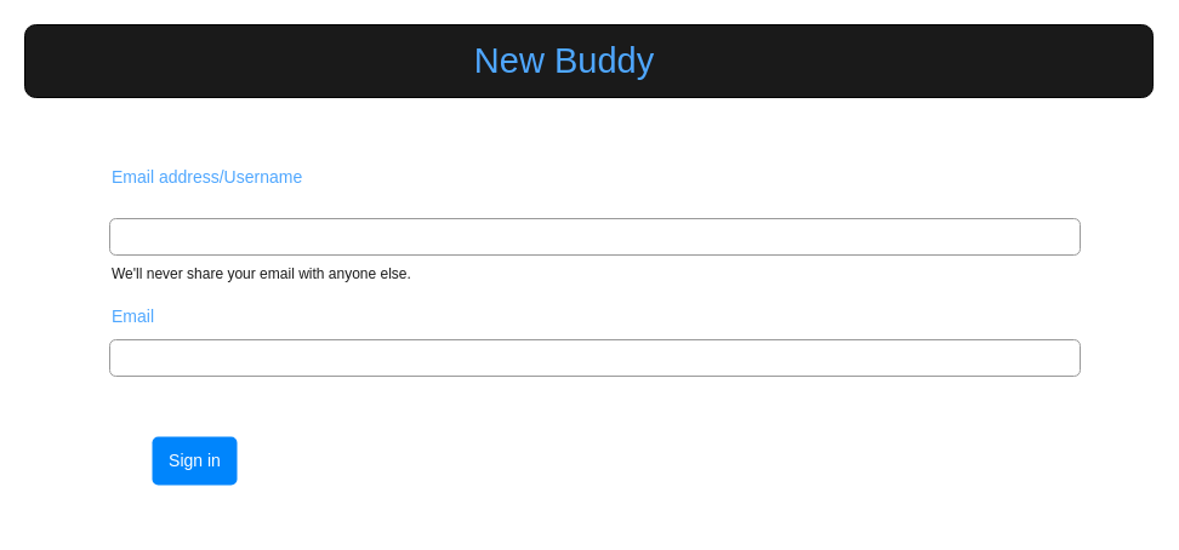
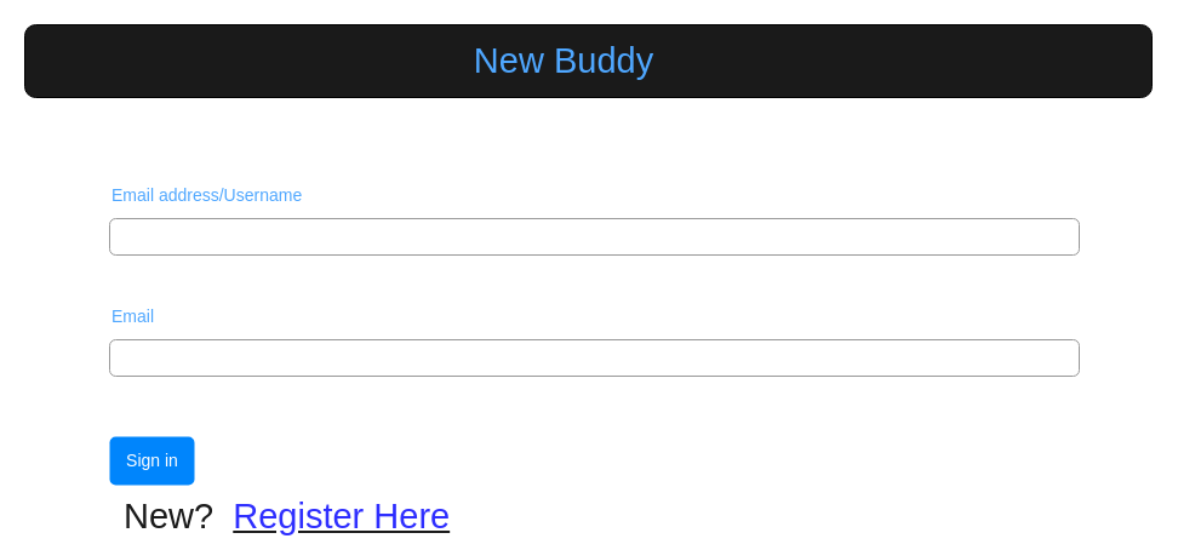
  <mxCell id="0" style=";html=1;" />
  <mxCell id="1" style=";html=1;" parent="0" />
  <mxCell id="2" value="" style="rounded=1;whiteSpace=wrap;html=1;fillColor=#1A1A1A;" parent="1" vertex="1"><mxGeometry x="20" y="20" width="930" height="60" as="geometry" /></mxCell>
  <mxCell id="3" value="New Buddy" style="text;html=1;strokeColor=none;fillColor=none;align=center;verticalAlign=middle;whiteSpace=wrap;rounded=0;fontSize=29;fontColor=#4FA7FF;" parent="1" vertex="1"><mxGeometry x="330" y="40" width="270" height="20" as="geometry" /></mxCell>
- <mxCell id="4" value="Email address/Username" style="fillColor=none;strokeColor=none;align=left;fontSize=14;fontColor=#4FA7FF;" parent="1" vertex="1"><mxGeometry x="90" y="125" width="260" height="40" as="geometry" /></mxCell>
+ <mxCell id="4" value="Email address/Username" style="fillColor=none;strokeColor=none;align=left;fontSize=14;fontColor=#4FA7FF;" parent="1" vertex="1"><mxGeometry x="90" y="140" width="260" height="40" as="geometry" /></mxCell>
  <mxCell id="5" value="" style="html=1;shadow=0;dashed=0;shape=mxgraph.bootstrap.rrect;rSize=5;strokeColor=#999999;align=left;spacing=15;fontSize=14;fontColor=#6C767D;" parent="1" vertex="1"><mxGeometry x="90" y="180" width="800" height="30" as="geometry" /></mxCell>
- <mxCell id="6" value="We'll never share your email with anyone else." style="fillColor=none;strokeColor=none;align=left;spacing=2;fontSize=12;fontColor=#1A1A1A;" parent="1" vertex="1"><mxGeometry x="90" y="210" width="260" height="30" as="geometry" /></mxCell>
  <mxCell id="7" value="Email" style="fillColor=none;strokeColor=none;align=left;fontSize=14;fontColor=#4FA7FF;" parent="1" vertex="1"><mxGeometry x="90" y="240" width="260" height="40" as="geometry" /></mxCell>
  <mxCell id="8" value="" style="html=1;shadow=0;dashed=0;shape=mxgraph.bootstrap.rrect;rSize=5;strokeColor=#999999;align=left;spacing=15;fontSize=14;fontColor=#6C767D;" parent="1" vertex="1"><mxGeometry x="90" y="280" width="800" height="30" as="geometry" /></mxCell>
- <mxCell id="9" value="Sign in" style="html=1;shadow=0;dashed=0;shape=mxgraph.bootstrap.rrect;rSize=5;fillColor=#0085FC;strokeColor=none;align=center;fontSize=14;fontColor=#FFFFFF;" parent="1" vertex="1"><mxGeometry x="125" y="360" width="70" height="40" as="geometry" /></mxCell>
+ <mxCell id="9" value="Sign in" style="html=1;shadow=0;dashed=0;shape=mxgraph.bootstrap.rrect;rSize=5;fillColor=#0085FC;strokeColor=none;align=center;fontSize=14;fontColor=#FFFFFF;" parent="1" vertex="1"><mxGeometry x="90" y="360" width="70" height="40" as="geometry" /></mxCell>
+ <mxCell id="10" value="New?&amp;nbsp; &lt;u&gt;&lt;font color=&quot;#2e2eff&quot;&gt;Register Here&lt;/font&gt;&lt;/u&gt;" style="text;html=1;strokeColor=none;fillColor=none;align=left;verticalAlign=middle;whiteSpace=wrap;rounded=0;fontSize=29;fontColor=#1A1A1A;" parent="1" vertex="1"><mxGeometry x="100" y="420" width="530" height="12" as="geometry" /></mxCell>
